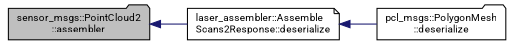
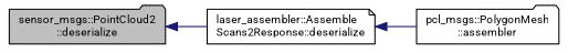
  digraph {
    fontname=Roboto
    rankdir=LR
    node [color=black fillcolor=white fontname=Roboto fontsize=10 shape=folder style=filled]
    edge [color=midnightblue dir=back fontname=Roboto fontsize=10 labelfontname=Helvetica labelfontsize=10 style=solid]
-   n1 [fillcolor=grey75 fontcolor=black height=0.2 label="sensor_msgs::PointCloud2\l::assembler" width=0.4]
+   n1 [fillcolor=grey75 fontcolor=black height=0.2 label="sensor_msgs::PointCloud2\l::deserialize" width=0.4]
    n2 [height=0.2 label="laser_assembler::Assemble\lScans2Response::deserialize" shape=note width=0.4]
-   n3 [height=0.2 label="pcl_msgs::PolygonMesh\l::deserialize" width=0.4]
+   n3 [height=0.2 label="pcl_msgs::PolygonMesh\l::assembler" width=0.4]
    n1 -> n2
    n2 -> n3
  }
